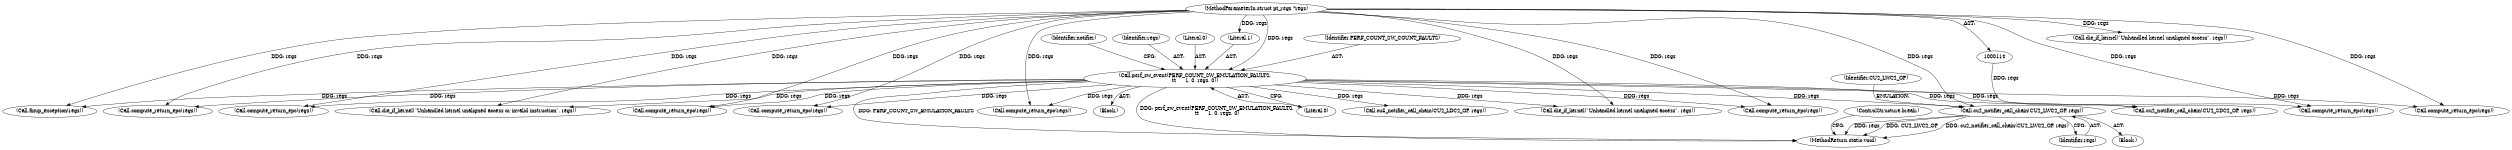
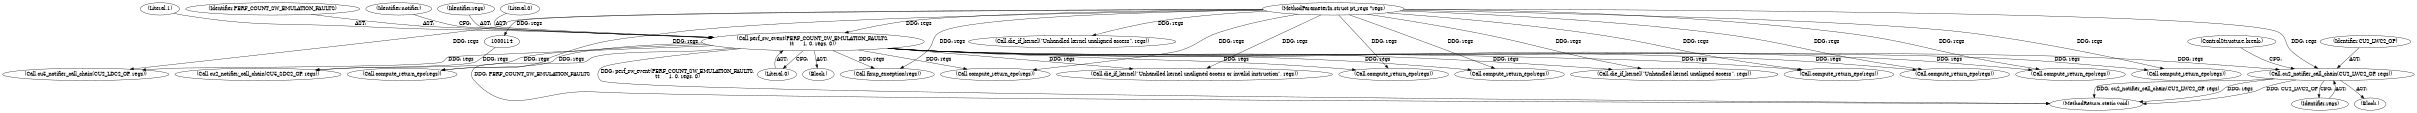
  digraph {
    n1 [label="(Call,cu2_notifier_call_chain(CU2_LWC2_OP, regs))"]
    n2 [label="(MethodReturn,static void)"]
    n3 [label="(Identifier,regs)"]
    n4 [label="(Block,)"]
    n5 [label="(Call,perf_sw_event(PERF_COUNT_SW_EMULATION_FAULTS,\n\t\t      1, 0, regs, 0))"]
    n6 [label="(Call,fixup_exception(regs))"]
    n7 [label="(Call,compute_return_epc(regs))"]
    n8 [label="(Literal,0)"]
    n9 [label="(Call,die_if_kernel(\"Unhandled kernel unaligned access\", regs))"]
    n10 [label="(Call,compute_return_epc(regs))"]
    n11 [label="(Call,compute_return_epc(regs))"]
    n12 [label="(Call,compute_return_epc(regs))"]
    n13 [label="(Call,die_if_kernel(\"Unhandled kernel unaligned access or invalid instruction\", regs))"]
    n14 [label="(Call,compute_return_epc(regs))"]
    n15 [label="(Call,cu5_notifier_call_chain(CU2_LDC2_OP, regs))"]
    n16 [label="(Call,compute_return_epc(regs))"]
-   n17 [label="(Call,cu2_notifier_call_chain(CU2_SDC2_OP, regs))"]
+   n17 [label="(Call,cu2_notifier_call_chain(CU5_SDC2_OP, regs))"]
    n18 [label="(Call,compute_return_epc(regs))"]
    n19 [label="(Call,compute_return_epc(regs))"]
    n20 [label="(Block,)"]
    n21 [label="(MethodParameterIn,struct pt_regs *regs)"]
    n22 [label="(Call,die_if_kernel(\"Unhandled kernel unaligned access\", regs))"]
    1000114
    n24 [label="(ControlStructure,break;)"]
-   n25 [label="(Identifier,PERF_COUNT_SW_COUNT_FAULTS)"]
+   n25 [label="(Identifier,PERF_COUNT_SW_EMULATION_FAULTS)"]
    n26 [label="(Identifier,notifier)"]
    n27 [label="(Identifier,regs)"]
    n28 [label="(Literal,0)"]
    n29 [label="(Identifier,CU2_LWC2_OP)"]
    n30 [label="(Literal,1)"]
    n1 -> n2 [label="DDG: cu2_notifier_call_chain(CU2_LWC2_OP, regs)"]
    n1 -> n2 [label="DDG: regs"]
    n1 -> n2 [label="DDG: CU2_LWC2_OP"]
    n1 -> n3 [label="CFG: "]
    n1 -> n4 [label="AST: "]
    n3 -> n1 [label="AST: "]
    n5 -> n1 [label="DDG: regs"]
    n5 -> n2 [label="DDG: PERF_COUNT_SW_EMULATION_FAULTS"]
    n5 -> n2 [label="DDG: perf_sw_event(PERF_COUNT_SW_EMULATION_FAULTS,\n\t\t      1, 0, regs, 0)"]
    n5 -> n6 [label="DDG: regs"]
    n5 -> n7 [label="DDG: regs"]
    n5 -> n8 [label="CFG: "]
    n5 -> n9 [label="DDG: regs"]
    n5 -> n10 [label="DDG: regs"]
    n5 -> n11 [label="DDG: regs"]
    n5 -> n12 [label="DDG: regs"]
    n5 -> n13 [label="DDG: regs"]
    n5 -> n14 [label="DDG: regs"]
    n5 -> n15 [label="DDG: regs"]
    n5 -> n16 [label="DDG: regs"]
    n5 -> n17 [label="DDG: regs"]
    n5 -> n18 [label="DDG: regs"]
    n5 -> n19 [label="DDG: regs"]
    n5 -> n20 [label="AST: "]
    n8 -> n5 [label="AST: "]
    n21 -> n1 [label="DDG: regs"]
    n21 -> n5 [label="DDG: regs"]
    n21 -> n6 [label="DDG: regs"]
    n21 -> n7 [label="DDG: regs"]
    n21 -> n9 [label="DDG: regs"]
    n21 -> n10 [label="DDG: regs"]
    n21 -> n11 [label="DDG: regs"]
    n21 -> n12 [label="DDG: regs"]
    n21 -> n13 [label="DDG: regs"]
    n21 -> n14 [label="DDG: regs"]
-   n21 -> n30 [label="DDG: regs"]
+   n21 -> n15 [label="DDG: regs"]
    n21 -> n16 [label="DDG: regs"]
    n21 -> n18 [label="DDG: regs"]
    n21 -> n19 [label="DDG: regs"]
    n21 -> n22 [label="DDG: regs"]
-   n21 -> 1000114 [label="AST: "]
+   n21 -> 1000114 [label="DDG: regs"]
    1000114 -> n17 [label="DDG: regs"]
-   n24 -> n2 [label="CFG: "]
+   n24 -> n1 [label="CFG: "]
    n25 -> n5 [label="AST: "]
    n26 -> n5 [label="CFG: "]
    n27 -> n5 [label="AST: "]
    n28 -> n5 [label="AST: "]
-   n29 -> n1 [label="EMULATION: "]
+   n29 -> n1 [label="AST: "]
    n30 -> n5 [label="AST: "]
  }
